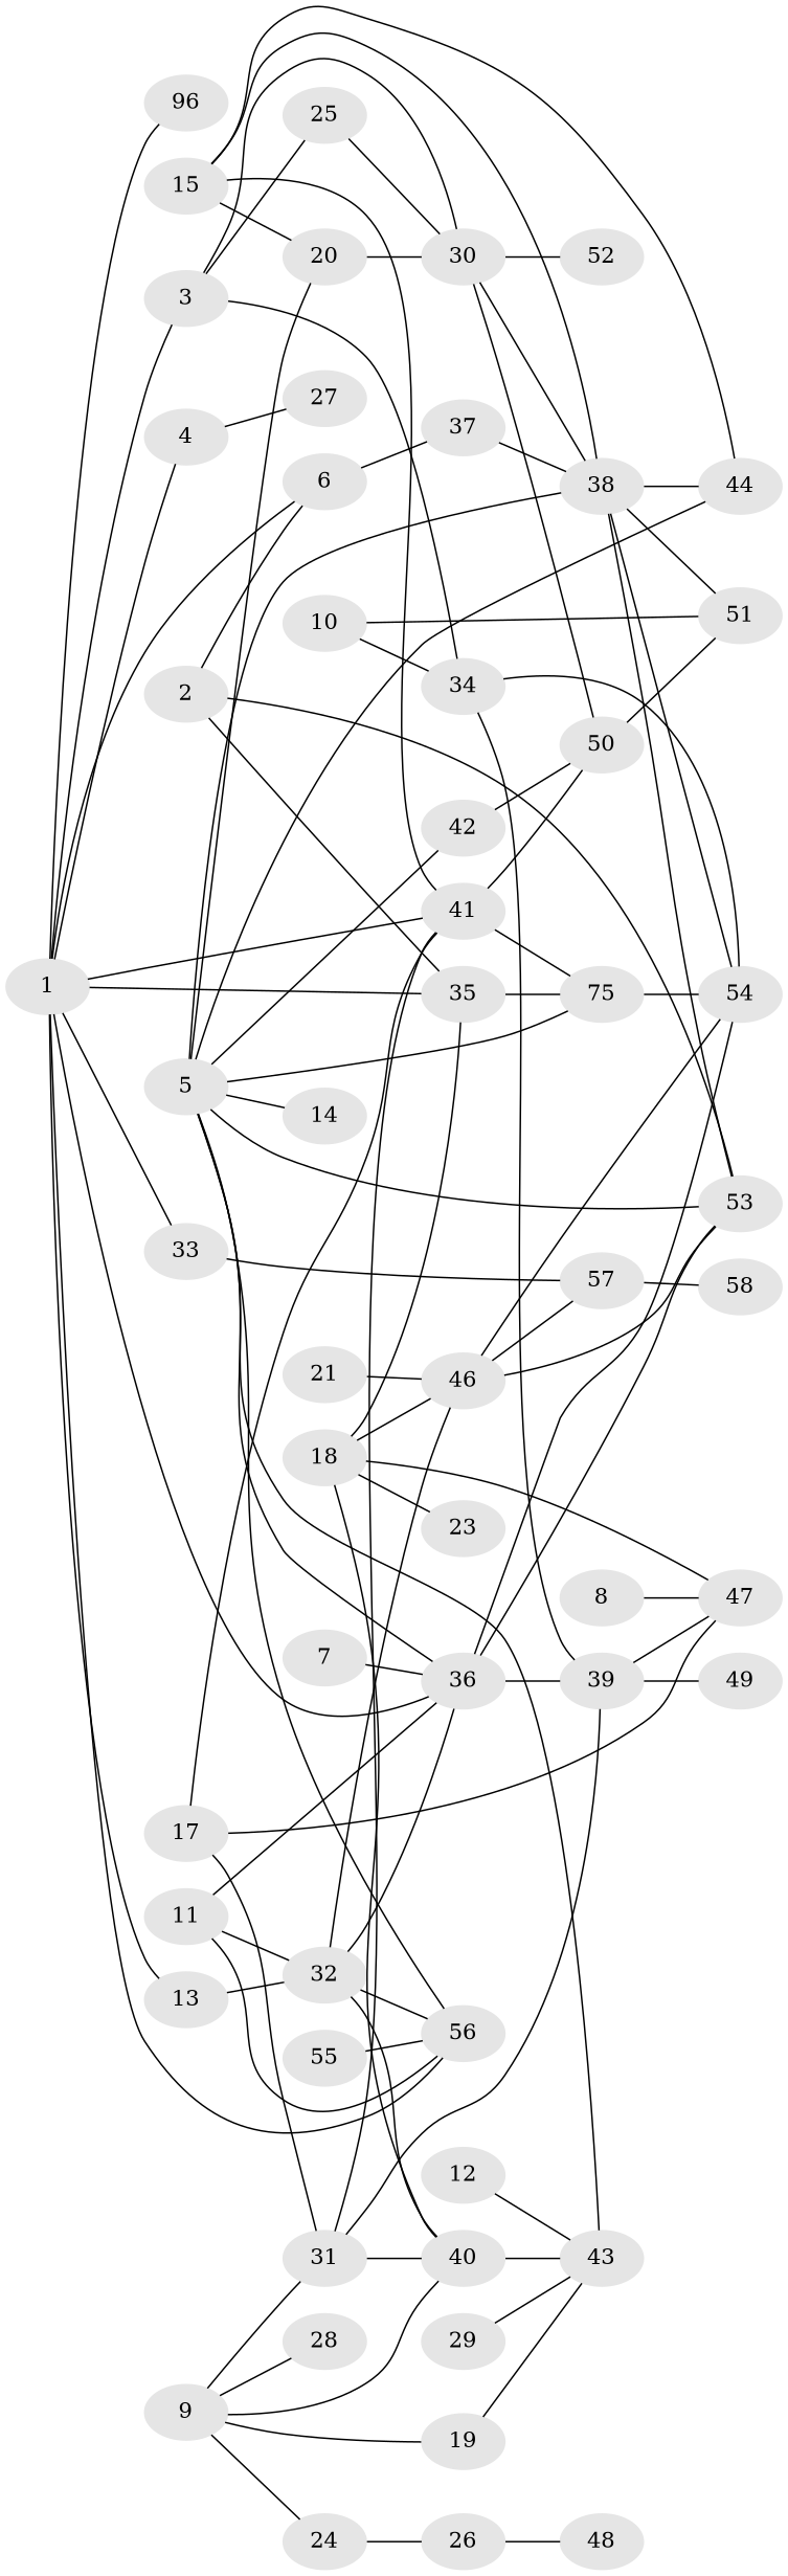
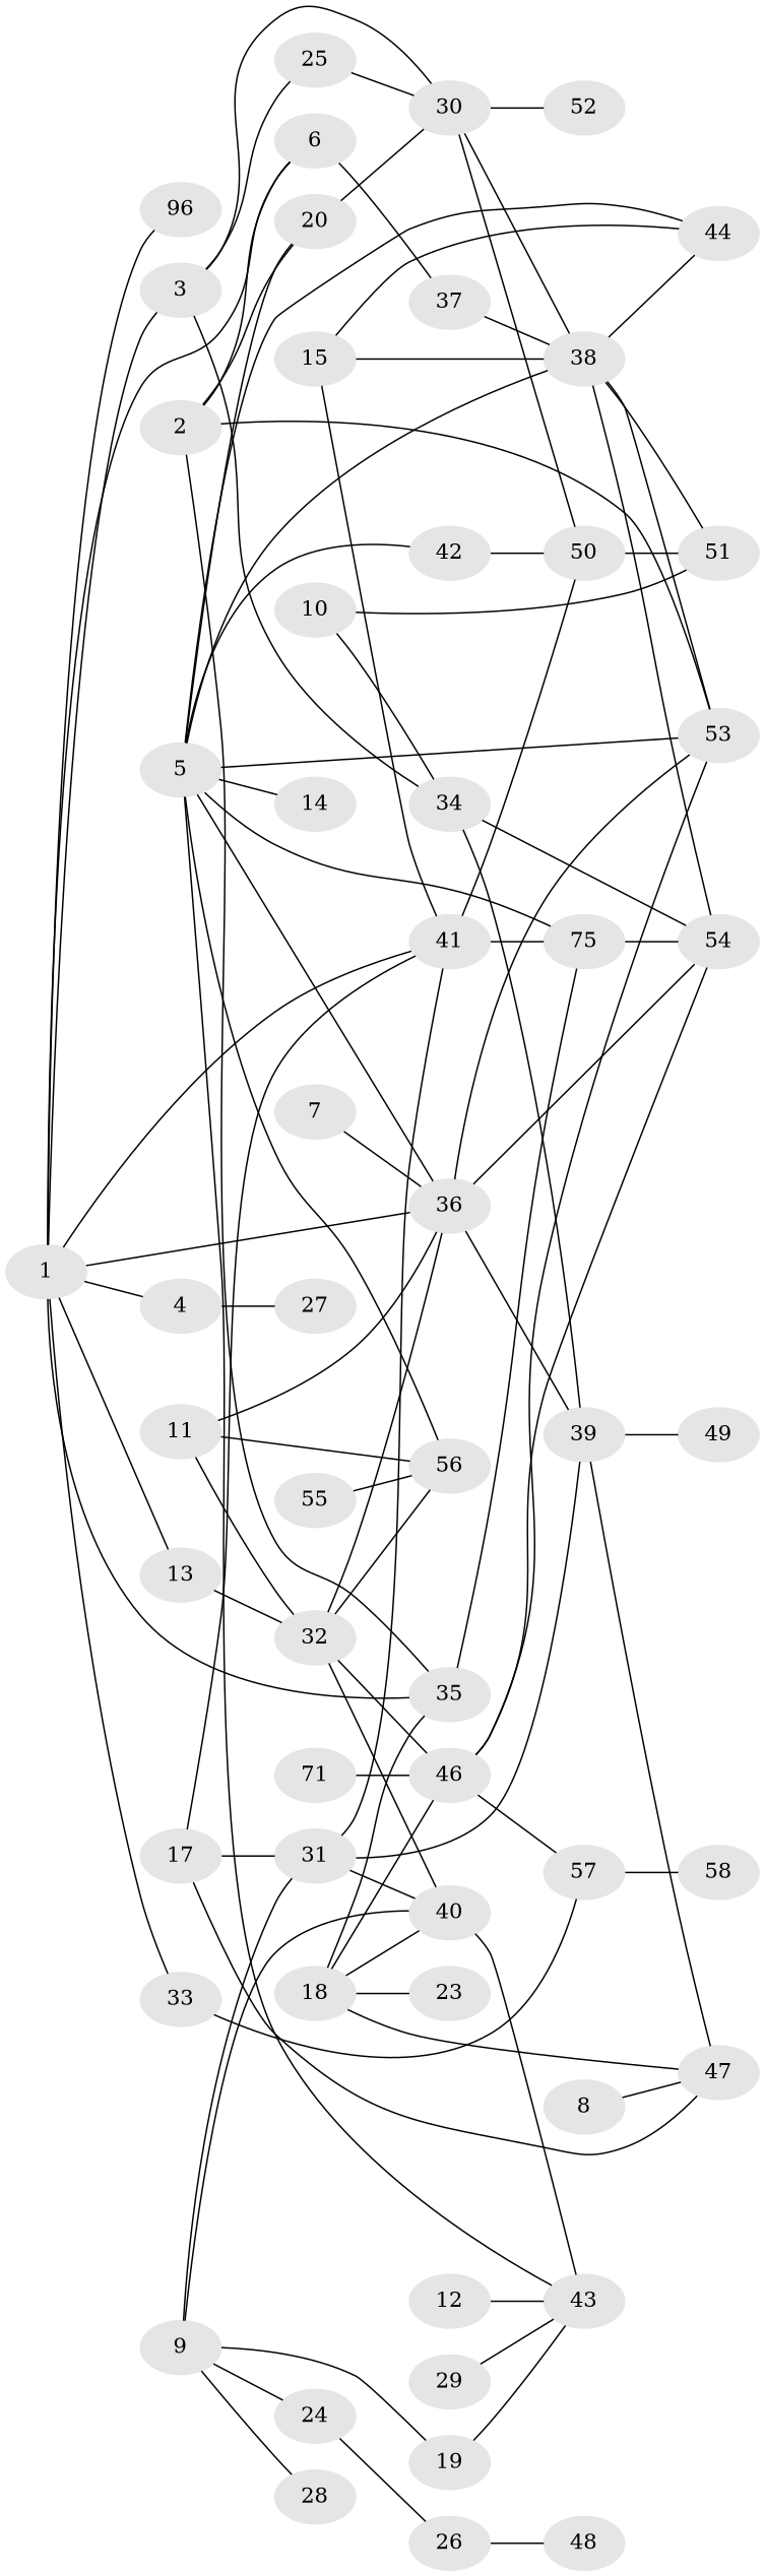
  graph {
    rankdir=LR
    node [color=gray90 style=filled]
    edge [weight=1.0]
    1
    3
    4
    6
    13
    n6 [label=96]
    33
    35
    36
    41
    56
    25
    30
    34
    27
    37
    32
    57
    n19 [label=75]
    53
    39
    54
    50
    2
    20
    38
    52
    5
    14
    42
    43
    44
    51
    7
    8
    47
    9
    19
    24
    28
    31
    40
    26
    10
    11
    46
    12
    15
    17
    18
    23
-   21
+   21 [label=71]
    48
    29
    49
    58
    55
    1 -- 3
    1 -- 4
    1 -- 6
    1 -- 13
    1 -- n6
    1 -- 33
    1 -- 35 [weight=2.0]
    1 -- 36
    1 -- 41
-   1 -- 56
    3 -- 25
    3 -- 30
    3 -- 34
    4 -- 27
    6 -- 37
    13 -- 32
    33 -- 57
    35 -- n19
    36 -- 53
    36 -- 39
    36 -- 54
    41 -- n19
    41 -- 50
    25 -- 30
    30 -- 50
    30 -- 38
    30 -- 52
    34 -- 39
    34 -- 54
    37 -- 38
    32 -- 36
    32 -- 56
    32 -- 40
    32 -- 46
    57 -- 58
    n19 -- 54
    39 -- 47
    39 -- 49
    50 -- 51
    2 -- 6
    2 -- 35
    2 -- 53
-   15 -- 20
+   2 -- 20
    20 -- 30
    38 -- 53
    38 -- 54
    38 -- 44
    38 -- 51
    5 -- 36
    5 -- 56
    5 -- n19
    5 -- 53
    5 -- 20
    5 -- 38
    5 -- 14
    5 -- 42
    5 -- 43
    5 -- 44
    42 -- 50
    7 -- 36
    8 -- 47
    9 -- 19
    9 -- 24
    9 -- 28
    9 -- 31
    9 -- 40
    19 -- 43
    24 -- 26
    31 -- 41
    31 -- 39
    31 -- 40
    40 -- 43
    26 -- 48
    10 -- 34
    10 -- 51
    11 -- 36
    11 -- 56
    11 -- 32
    46 -- 57
    46 -- 53
    46 -- 54
    12 -- 43
    15 -- 41
    15 -- 38
    15 -- 44
    17 -- 41
    17 -- 47
    17 -- 31
    18 -- 35
    18 -- 47
    18 -- 40
    18 -- 46
    18 -- 23
    21 -- 46
    29 -- 43
    55 -- 56
  }
